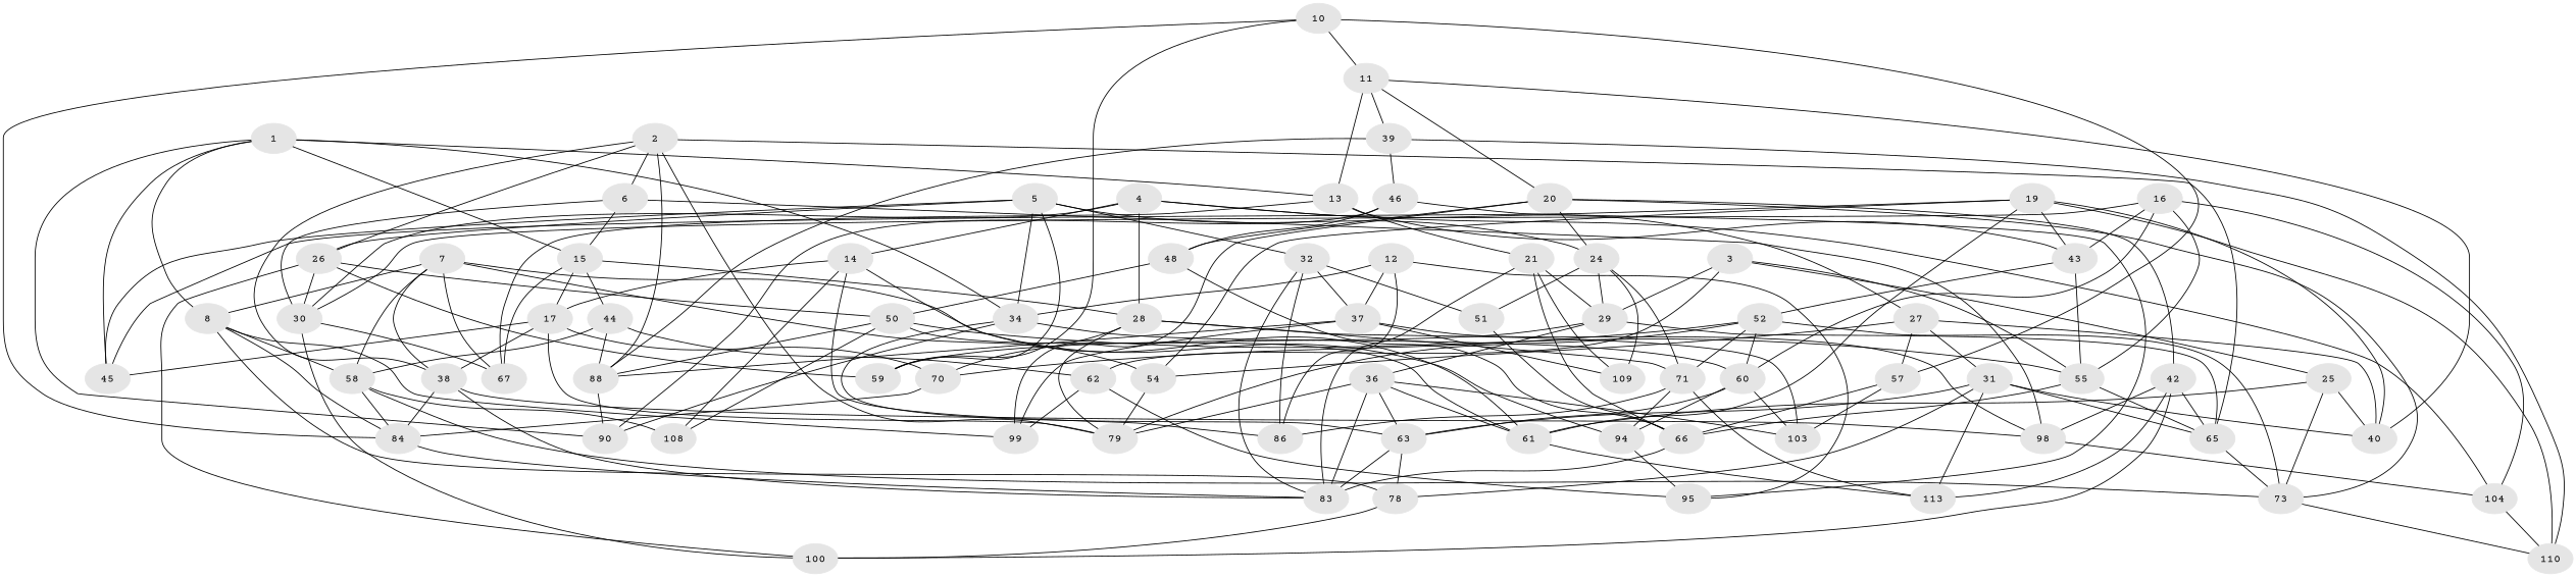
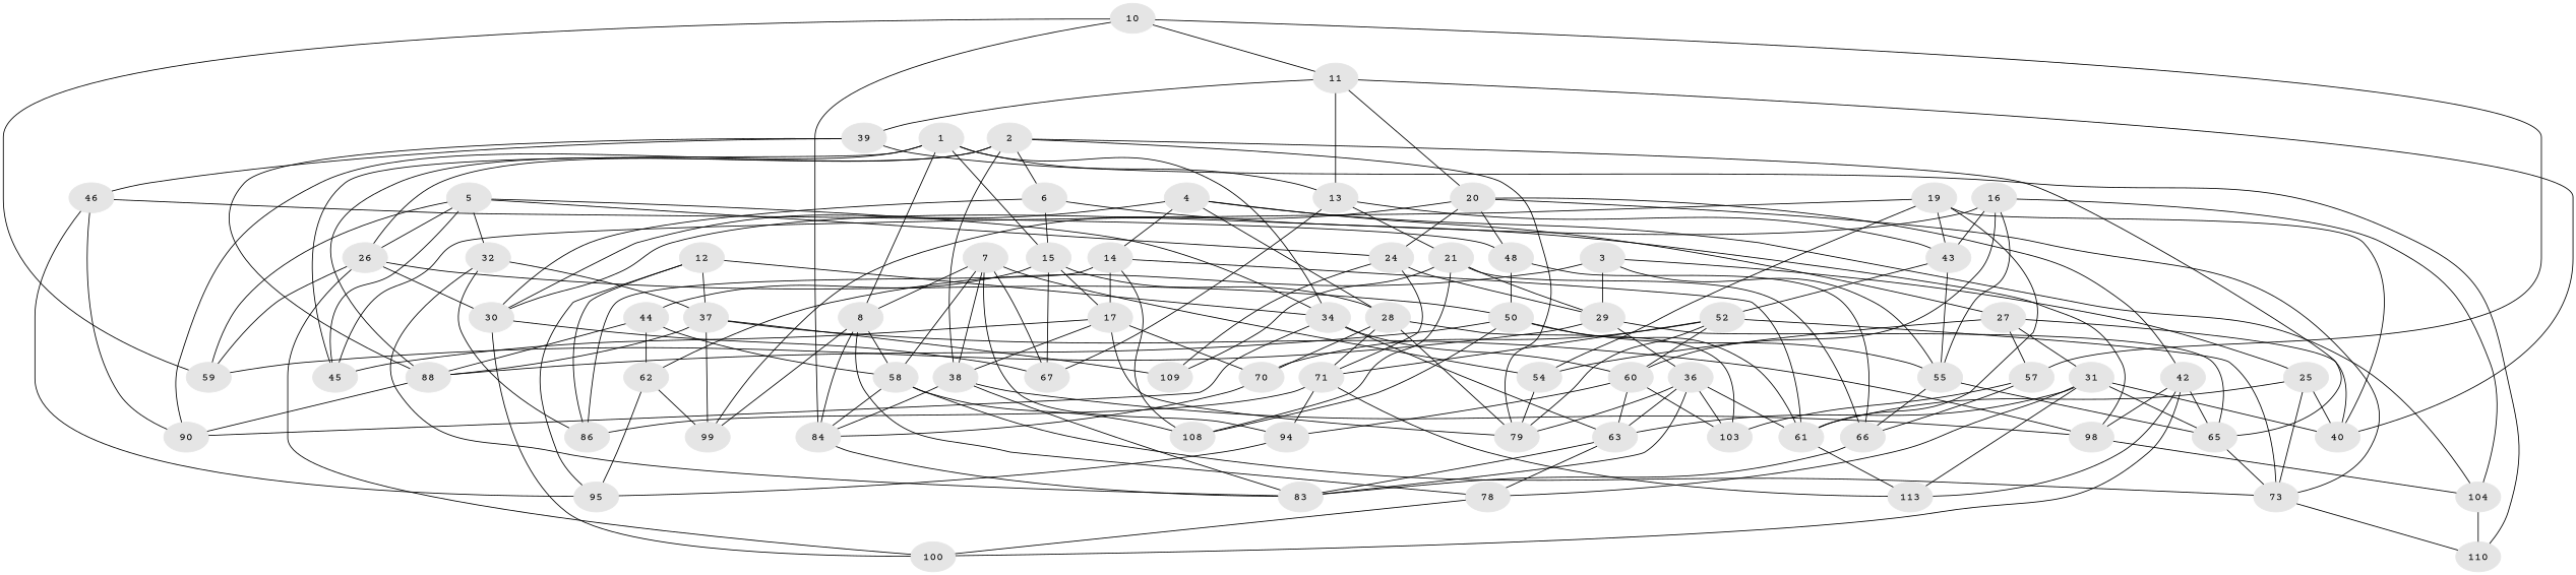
  graph {
    fontname="Courier Prime"
    node [color=gray90 fontname="Courier Prime" style=filled]
    edge [fontname="Courier Prime"]
    1 [super="+18"]
    8 [super="+81"]
    13 [super="+64"]
    15 [super="+74"]
    34 [super="+75"]
    45
    90
    58 [super="+105"]
    78
    n10 [label=84 super="+119"]
    99
    67
    21 [super="+72"]
    43 [super="+107"]
    28 [super="+56"]
    17 [super="+23"]
    44
    60 [super="+68"]
    63 [super="+85"]
    2 [super="+97"]
    6
    26 [super="+41"]
    38 [super="+84"]
    65 [super="+120"]
    79 [super="+96"]
    88 [super="+111"]
    30 [super="+53"]
    98 [super="+116"]
    59
    50 [super="+115"]
    100
    83 [super="+121"]
    73 [super="+93"]
    3
    25
    29 [super="+33"]
    55 [super="+112"]
    62
    40 [super="+82"]
    61 [super="+106"]
    36 [super="+87"]
    66 [super="+102"]
    95
    4 [super="+22"]
    14 [super="+122"]
    27 [super="+92"]
    104
    86
    108
    54
    57
    31 [super="+118"]
    70
    71 [super="+114"]
    103
    110
    5 [super="+89"]
    24 [super="+69"]
    32 [super="+91"]
    109
-   51
    37 [super="+47"]
    7 [super="+9"]
    94
    11 [super="+77"]
    20 [super="+76"]
    39
    10
    42 [super="+117"]
    48
    46
    12
    52 [super="+101"]
    113
    16 [super="+35"]
    19 [super="+49"]
    1 -- 8
    1 -- 13
    1 -- 15
    1 -- 34
    1 -- 45
    1 -- 90
    8 -- 58
    8 -- 78
    8 -- n10
    8 -- 99
    13 -- 67
    13 -- 21
    13 -- 43
    15 -- 67
    15 -- 28
    15 -- 17
    15 -- 44
    34 -- 90
    34 -- 60
    34 -- 63
    58 -- n10
    58 -- 73
    58 -- 108
    78 -- 100
    n10 -- 83
    21 -- 29
    21 -- 66
-   21 -- 83
+   21 -- 108
    21 -- 109 [weight=2]
    43 -- 55
    43 -- 52
    28 -- 79
    28 -- 70
    28 -- 71
    28 -- 103
    17 -- 45
    17 -- 38
    17 -- 79
    17 -- 70
    44 -- 58
    44 -- 88
    44 -- 62
    60 -- 63
    60 -- 103
    60 -- 94
    63 -- 78
    63 -- 83
    2 -- 6
    2 -- 26
    2 -- 38
    2 -- 65
    2 -- 79
    2 -- 88
    6 -- 15
    6 -- 30
    6 -- 98
    26 -- 30
    26 -- 59
    26 -- 50
    26 -- 100
    38 -- n10
    38 -- 98
    38 -- 83
    65 -- 73
    88 -- 90
    30 -- 67
    30 -- 100
    98 -- 104
    50 -- 88
    50 -- 55
    50 -- 61
    50 -- 108
    73 -- 110
    3 -- 25
    3 -- 29
    3 -- 55
    3 -- 62
    25 -- 73
    25 -- 40
    25 -- 61
    29 -- 65
    29 -- 59
    29 -- 36
    55 -- 65
    55 -- 66
    62 -- 99
    62 -- 95
    61 -- 113
    36 -- 63
    36 -- 79
    36 -- 83
    36 -- 61
    36 -- 103
    66 -- 83
    4 -- 28
    4 -- 30
    4 -- 14 [weight=2]
    4 -- 27
    4 -- 104
    14 -- 17
    14 -- 61
    14 -- 86
    14 -- 108
    27 -- 40 [weight=2]
    27 -- 54
    27 -- 57
    27 -- 31
    104 -- 110
    54 -- 79
    57 -- 66
    57 -- 103
    31 -- 78
    31 -- 63
    31 -- 65
    31 -- 40
    31 -- 113
    70 -- n10
    71 -- 86
    71 -- 94
    71 -- 113
    5 -- 34
    5 -- 45
    5 -- 26
    5 -- 59
    5 -- 24
    5 -- 32
    24 -- 29
    24 -- 71
    24 -- 109
-   24 -- 51
    32 -- 83
    32 -- 86
-   32 -- 51 [weight=2]
    32 -- 37
-   51 -- 66
    37 -- 99
    37 -- 88
    37 -- 98
    37 -- 109
    7 -- 8
    7 -- 58
    7 -- 67
    7 -- 38
    7 -- 54
    7 -- 94
    94 -- 95
    11 -- 13 [weight=2]
    11 -- 40
    11 -- 20
    11 -- 39
    20 -- 99
    20 -- 73
    20 -- 24
    20 -- 42
    20 -- 48
    39 -- 88
    39 -- 110
    39 -- 46
    10 -- n10
    10 -- 59
    10 -- 57
    10 -- 11
    42 -- 65
    42 -- 98 [weight=2]
    42 -- 100
    42 -- 113
    48 -- 50
    48 -- 66
    46 -- 90
    46 -- 95
    46 -- 48
    12 -- 34
    12 -- 95
    12 -- 86
    12 -- 37
    52 -- 60
    52 -- 79
    52 -- 73
    52 -- 70
    52 -- 71
    16 -- 43 [weight=2]
    16 -- 60
    16 -- 30
    16 -- 55
    16 -- 104
    19 -- 45
    19 -- 43
    19 -- 40
    19 -- 61
    19 -- 54
-   19 -- 110
  }
